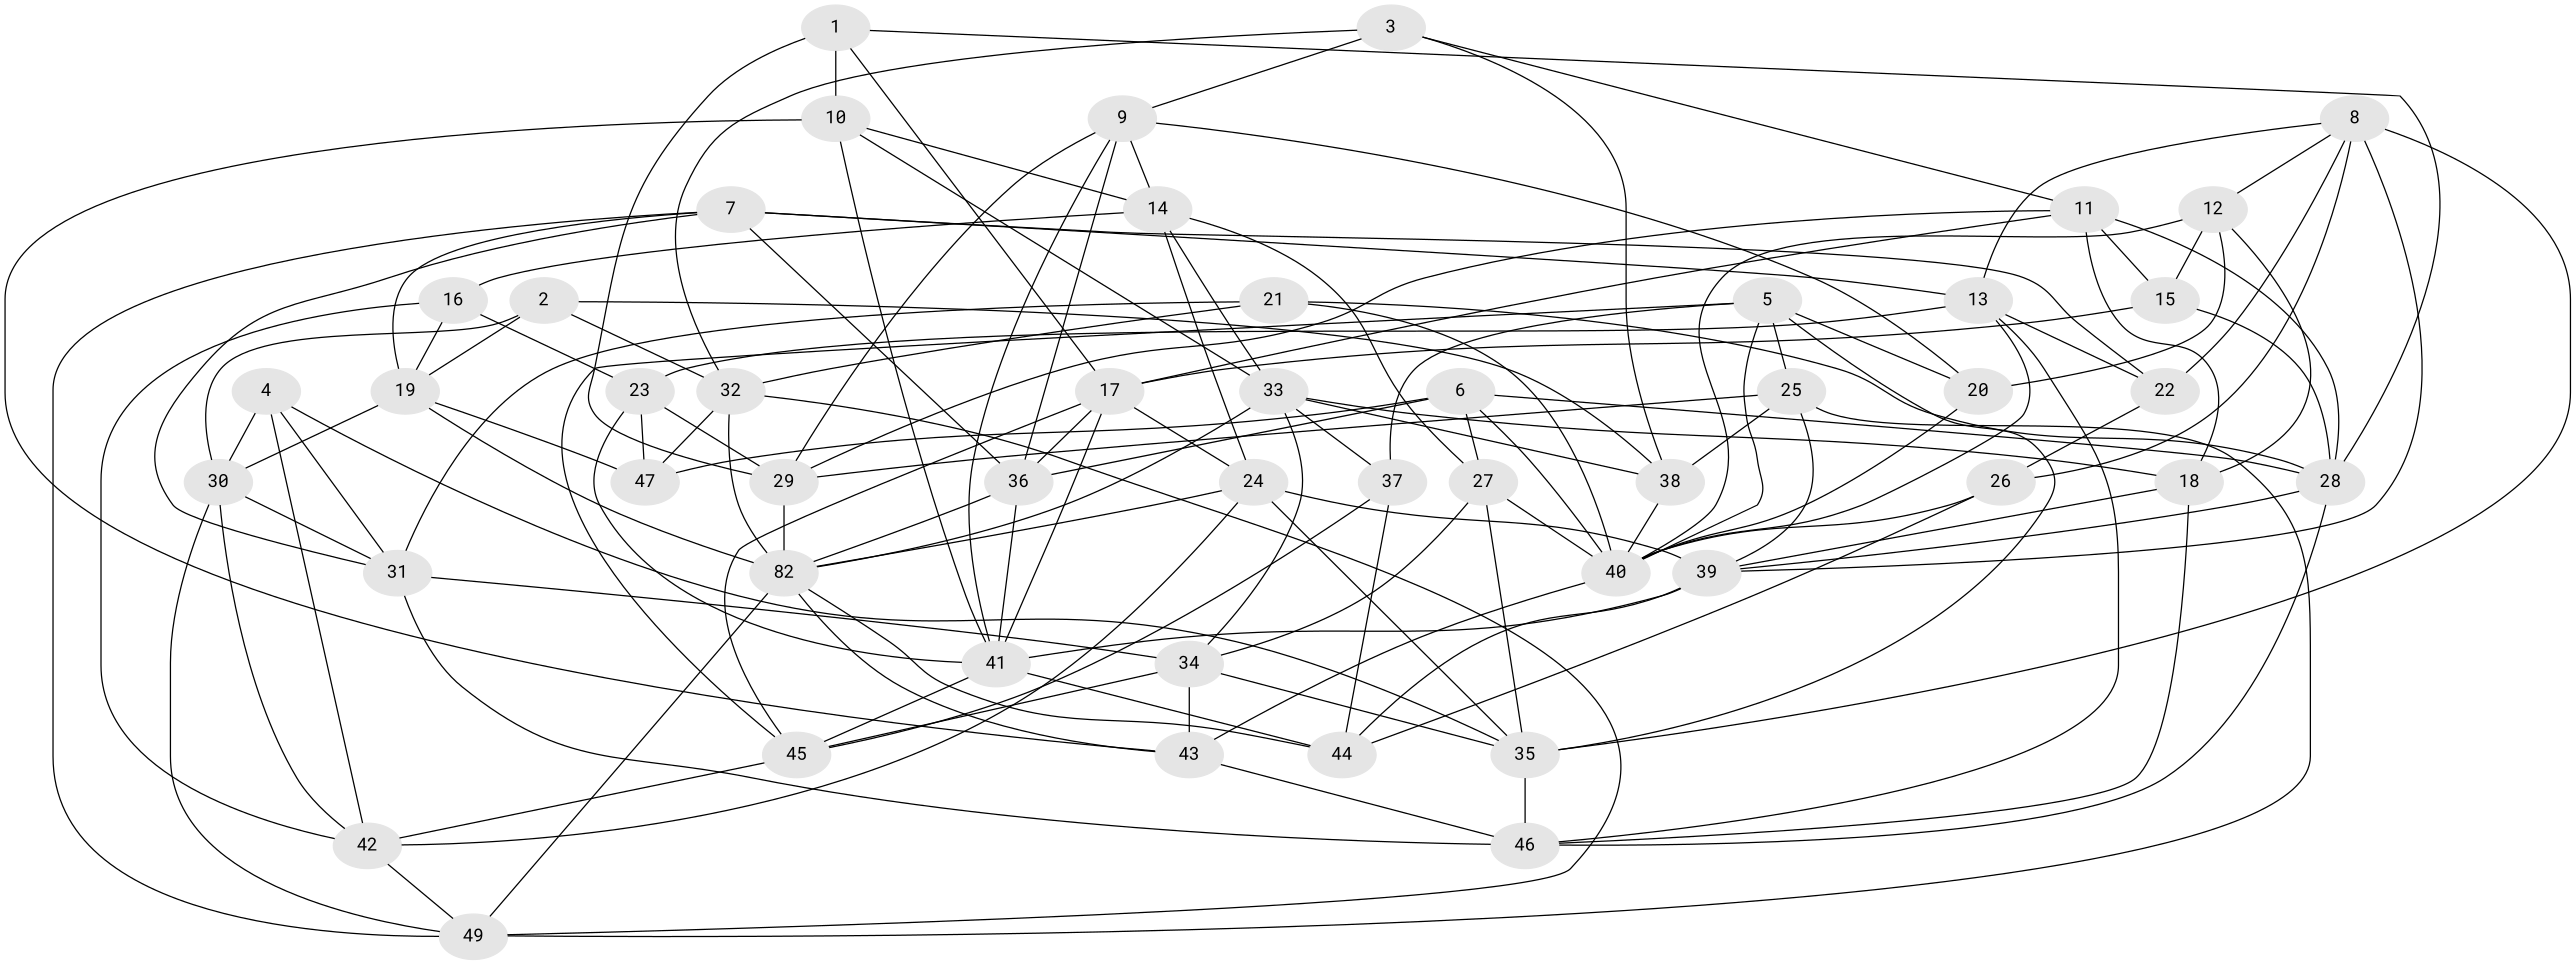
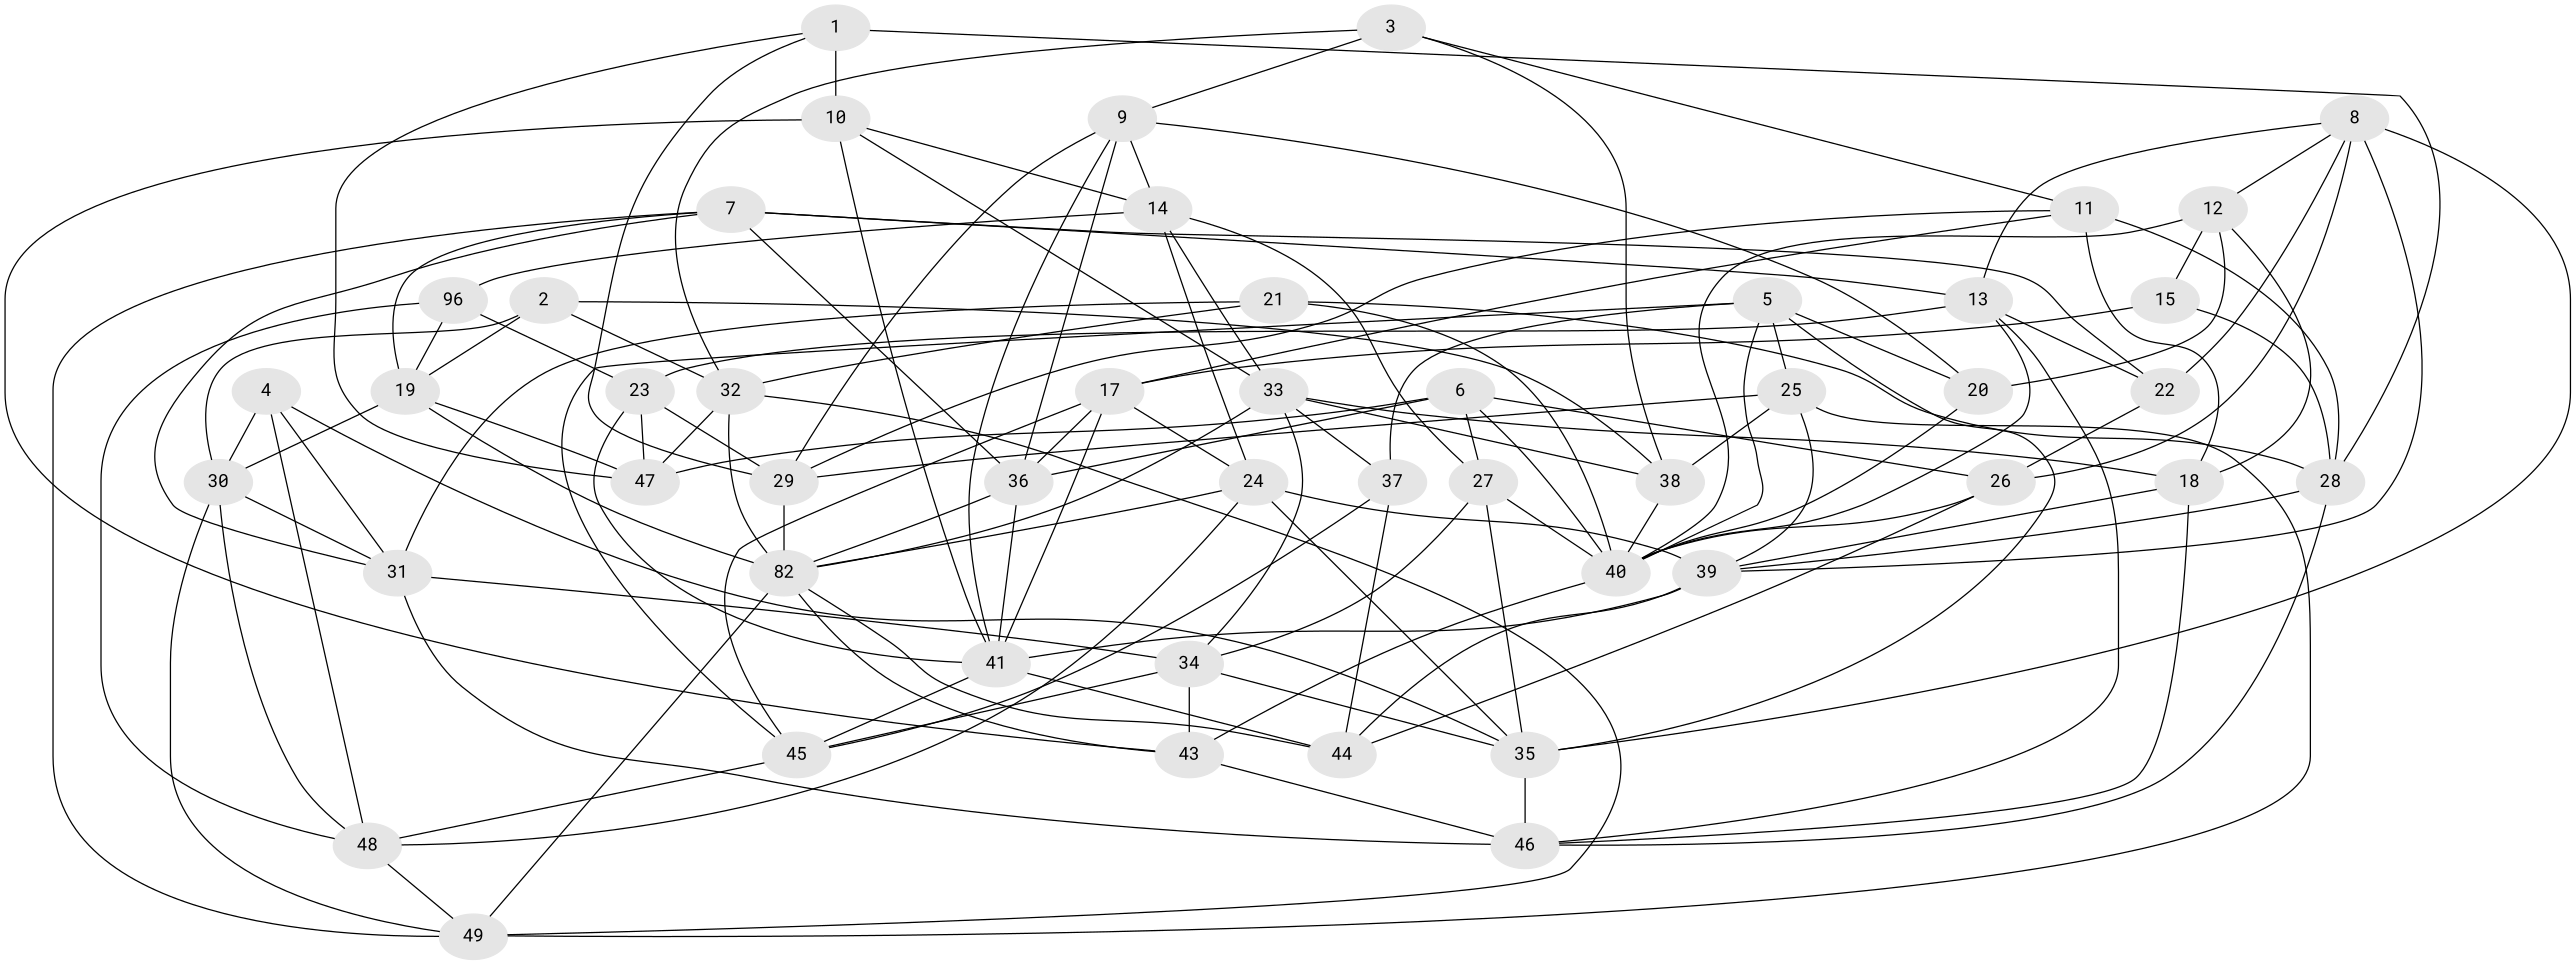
  graph {
    fontname="Roboto Mono"
    node [color=gray90 fontname="Roboto Mono" style=filled]
    edge [fontname="Roboto Mono" weight=1.0]
    1
    10
    28
    29
    47
    14
    41
    33
    43
    39
    46
    n12 [label=82]
    2
    19
    30
    32
    38
    31
-   48 [label=42]
+   48
    49
    40
    3
    9
    11
    20
    36
    18
    15
    17
    4
    35
    34
    5
    25
    37
    45
    44
    6
    26
    27
    7
    13
    22
    23
    8
    12
-   16
+   16 [label=96]
    24
    21
    1 -- 10
    1 -- 28
    1 -- 29
-   1 -- 17
+   1 -- 47
    10 -- 14
    10 -- 41
    10 -- 33
    10 -- 43
    28 -- 39
    28 -- 46
    29 -- n12
    14 -- 33
    14 -- 27
    14 -- 16
    14 -- 24
    41 -- 45
    41 -- 44
    33 -- n12
    33 -- 38
    33 -- 18
    33 -- 34
    33 -- 37 [weight=2.0]
    43 -- 46
    39 -- 41
    39 -- 44 [weight=2.0]
    n12 -- 43 [weight=2.0]
    n12 -- 49
    n12 -- 44
    2 -- 19
    2 -- 30
    2 -- 32
    2 -- 38
    19 -- 47
    19 -- n12
    19 -- 30
    30 -- 31
    30 -- 48
    30 -- 49
    32 -- 47
    32 -- n12
    32 -- 49
    38 -- 40
    31 -- 46
    31 -- 34
    48 -- 49
    40 -- 43
    3 -- 32
    3 -- 38
    3 -- 9
    3 -- 11
    9 -- 29
    9 -- 14
    9 -- 41
    9 -- 20
    9 -- 36
    11 -- 28
    11 -- 29
    11 -- 18
-   11 -- 15
    11 -- 17
    20 -- 40
    36 -- 41
    36 -- n12
    18 -- 39
    18 -- 46
    15 -- 28
    15 -- 17
    17 -- 41
    17 -- 36
    17 -- 45
    17 -- 24
    4 -- 30
    4 -- 31
    4 -- 48
    4 -- 35
    35 -- 46
    34 -- 43
    34 -- 35
    34 -- 45
    5 -- 40
    5 -- 20
    5 -- 35
    5 -- 25
    5 -- 37
    5 -- 45
    25 -- 29
    25 -- 39
    25 -- 38 [weight=2.0]
    25 -- 49
    37 -- 45
    37 -- 44
    45 -- 48
    6 -- 47
    6 -- 40
    6 -- 36
-   6 -- 28 [weight=2.0]
+   6 -- 26 [weight=2.0]
    6 -- 27
    26 -- 40
    26 -- 44
    27 -- 40
    27 -- 35 [weight=2.0]
    27 -- 34
    7 -- 19
    7 -- 31
    7 -- 49
    7 -- 36
    7 -- 13
    7 -- 22
    13 -- 46
    13 -- 40
    13 -- 22
    13 -- 23
    22 -- 26
    23 -- 29
    23 -- 47 [weight=2.0]
    23 -- 41
    8 -- 39
    8 -- 35
    8 -- 26
    8 -- 13
    8 -- 22
    8 -- 12
    12 -- 40
    12 -- 20
    12 -- 18 [weight=2.0]
    12 -- 15
    16 -- 19
    16 -- 48
    16 -- 23
    24 -- 39
    24 -- n12
    24 -- 48
    24 -- 35
    21 -- 28
    21 -- 32
    21 -- 31
    21 -- 40
  }
